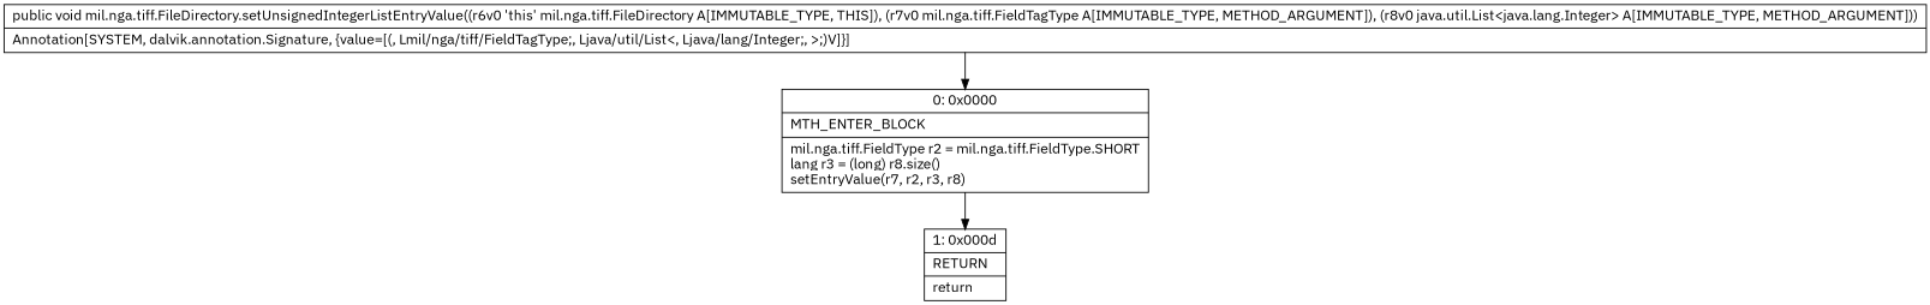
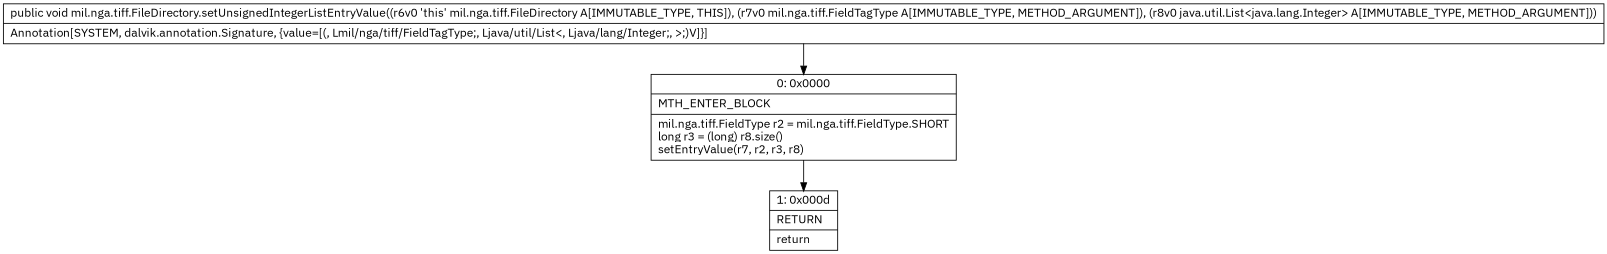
  digraph {
    fontname="IBM Plex Sans"
    node [shape=record fontname="IBM Plex Sans"]
    edge [fontname="IBM Plex Sans"]
-   n1 [label="{0\:\ 0x0000|MTH_ENTER_BLOCK\l|mil.nga.tiff.FieldType r2 = mil.nga.tiff.FieldType.SHORT\llang r3 = (long) r8.size()\lsetEntryValue(r7, r2, r3, r8)\l}"]
+   n1 [label="{0\:\ 0x0000|MTH_ENTER_BLOCK\l|mil.nga.tiff.FieldType r2 = mil.nga.tiff.FieldType.SHORT\llong r3 = (long) r8.size()\lsetEntryValue(r7, r2, r3, r8)\l}"]
    n2 [label="{1\:\ 0x000d|RETURN\l|return\l}"]
    n3 [label="{public void mil.nga.tiff.FileDirectory.setUnsignedIntegerListEntryValue((r6v0 'this' mil.nga.tiff.FileDirectory A[IMMUTABLE_TYPE, THIS]), (r7v0 mil.nga.tiff.FieldTagType A[IMMUTABLE_TYPE, METHOD_ARGUMENT]), (r8v0 java.util.List\<java.lang.Integer\> A[IMMUTABLE_TYPE, METHOD_ARGUMENT]))  | Annotation[SYSTEM, dalvik.annotation.Signature, \{value=[(, Lmil\/nga\/tiff\/FieldTagType;, Ljava\/util\/List\<, Ljava\/lang\/Integer;, \>;)V]\}]\l}"]
    n1 -> n2
    n3 -> n1
  }
